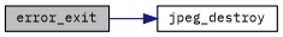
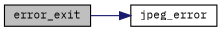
  digraph {
    rankdir=LR
    fontname="IBM Plex Mono"
    node [color=black fontname="IBM Plex Mono" fontsize=10 shape=record]
    n1 [fillcolor=grey75 fontcolor=black height=0.2 label=error_exit style=filled width=0.4]
-   n2 [height=0.2 label=jpeg_destroy width=0.4]
+   n2 [height=0.2 label=jpeg_error width=0.4]
    n1 -> n2 [color=midnightblue fontname="IBM Plex Mono" fontsize=10 labelfontname=Helvetica labelfontsize=10 style=solid]
  }
